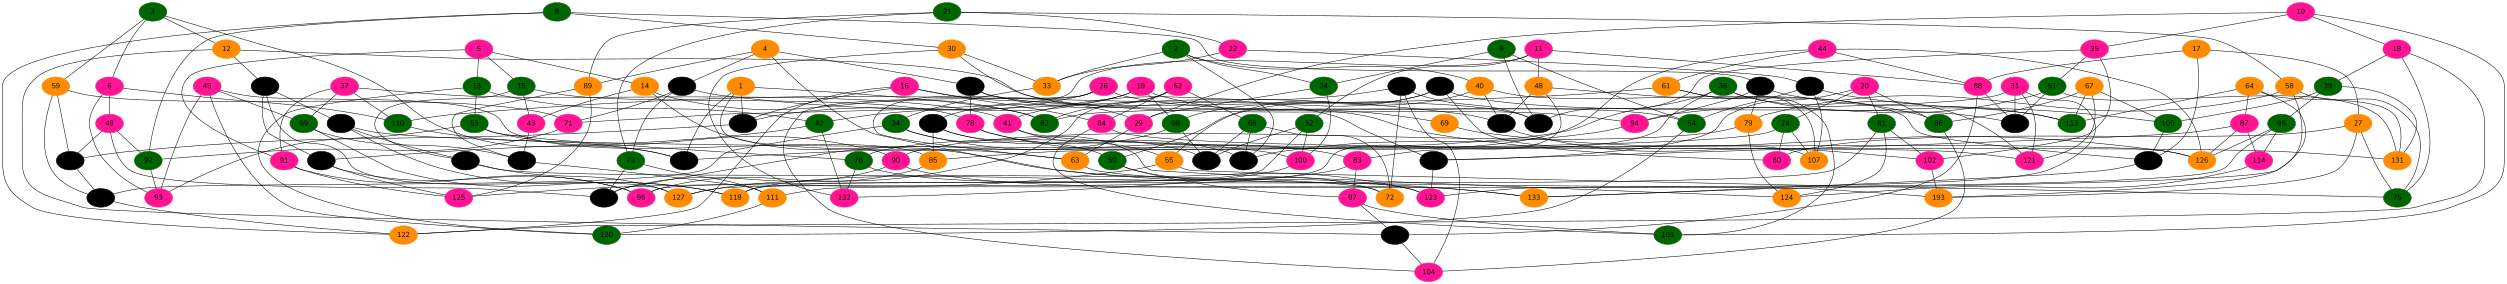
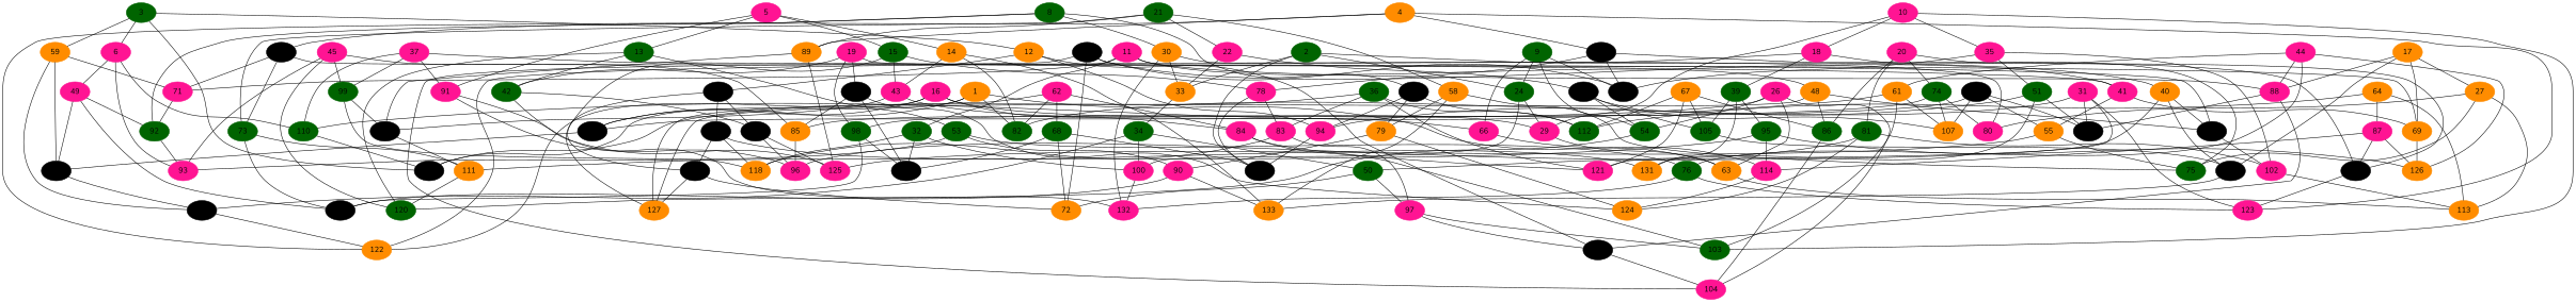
  graph {
    fontname=Nunito
    node [color=deeppink fontname=Nunito style=filled]
    edge [fontname=Nunito]
    1 [color=darkorange]
    56 [color=black]
    63 [color=darkorange]
    82 [color=darkgreen]
    116 [color=black]
    77 [color=black]
-   113 [color=darkorange label=193]
+   113 [color=darkorange]
    2 [color=darkgreen]
    24 [color=darkgreen]
    33 [color=darkorange]
    40 [color=darkorange]
    115 [color=black]
    29
    100
    34 [color=darkgreen]
    70 [color=black]
    128 [color=black]
    50 [color=darkgreen]
    3 [color=darkgreen]
    6
    12 [color=darkorange]
    59 [color=darkorange]
    49
    93
    110 [color=darkgreen]
    25 [color=black]
    94
    101 [color=black]
    71
    119 [color=black]
    4 [color=darkorange]
    7 [color=black]
    47 [color=black]
    89 [color=darkorange]
    123
    73 [color=darkgreen]
    130 [color=black]
    78
    106 [color=black]
    108 [color=black]
    125
    13 [color=darkgreen]
    5
    14 [color=darkorange]
    15 [color=darkgreen]
    91
    42 [color=darkgreen]
    53 [color=darkgreen]
    120 [color=darkgreen]
    43
    133 [color=darkorange]
    57 [color=black]
    96
    92 [color=darkgreen]
    129 [color=black]
    102
    111 [color=darkorange]
    8 [color=darkgreen]
    30 [color=darkorange]
    38 [color=black]
    122 [color=darkorange]
    80
    132
    112 [color=darkgreen]
    79 [color=darkorange]
    9 [color=darkgreen]
    54 [color=darkgreen]
+   66
    114
    10
    18
    35
    103 [color=darkgreen]
    39 [color=darkgreen]
    75 [color=darkgreen]
    51 [color=darkgreen]
    11
    32 [color=darkgreen]
    48 [color=darkorange]
    88
    118 [color=darkorange]
    109 [color=black]
    86 [color=darkgreen]
    127 [color=darkorange]
    117 [color=black]
    28 [color=black]
    60 [color=black]
    104
    76 [color=darkgreen]
    90
    72 [color=darkorange]
    83
    16
    84
    121
    17 [color=darkorange]
    27 [color=darkorange]
    69 [color=darkorange]
    126 [color=darkorange]
    131 [color=darkorange]
    95 [color=darkgreen]
    105 [color=darkgreen]
    19
    65 [color=black]
    98 [color=darkgreen]
    85 [color=darkorange]
    124 [color=darkorange]
    74 [color=darkgreen]
    20
    81 [color=darkgreen]
    107 [color=darkorange]
    21 [color=darkgreen]
    22
    58 [color=darkorange]
    52 [color=black]
    23 [color=black]
    41
    55 [color=darkorange]
    26
    31
    97
    36 [color=darkgreen]
    37
    99 [color=darkgreen]
    44
    61 [color=darkorange]
    45
    46 [color=black]
    62
    68 [color=darkgreen]
    64 [color=darkorange]
    87
    67 [color=darkorange]
    1 -- 56
    1 -- 63
    1 -- 82
    1 -- 116
    56 -- 77
    63 -- 113
    77 -- 119
    2 -- 24
    2 -- 33
    2 -- 40
    2 -- 115
    24 -- 29
    24 -- 100
    33 -- 34
    40 -- 70
    40 -- 128
    40 -- 50
    29 -- 63
    100 -- 132
    34 -- 100
    34 -- 50
    34 -- 119
    70 -- 102
    128 -- 133
    50 -- 72
    50 -- 97
    3 -- 116
    3 -- 6
    3 -- 12
    3 -- 59
    6 -- 49
    6 -- 93
    6 -- 110
    12 -- 25
    12 -- 94
    12 -- 101
    59 -- 77
    59 -- 71
    59 -- 119
    49 -- 77
    49 -- 92
    49 -- 129
    110 -- 116
    25 -- 127
    25 -- 28
    25 -- 60
    94 -- 115
    101 -- 104
    71 -- 92
    119 -- 122
    4 -- 7
    4 -- 47
    4 -- 89
    4 -- 123
    7 -- 70
    7 -- 71
    7 -- 73
    47 -- 130
    47 -- 78
    47 -- 106
    89 -- 108
    89 -- 125
    73 -- 129
    73 -- 111
    78 -- 115
    78 -- 83
    106 -- 123
    108 -- 111
    13 -- 42
    13 -- 53
    13 -- 120
    5 -- 13
    5 -- 14
    5 -- 15
    5 -- 91
    14 -- 82
    14 -- 43
    14 -- 133
    15 -- 78
    15 -- 43
    15 -- 57
    91 -- 125
    91 -- 96
    42 -- 132
    42 -- 60
    53 -- 93
    53 -- 76
    53 -- 90
    43 -- 108
+   43 -- 66
    57 -- 127
    57 -- 72
    92 -- 93
    102 -- 113
    111 -- 120
    8 -- 92
    8 -- 30
    8 -- 38
    8 -- 122
    30 -- 33
    30 -- 80
    30 -- 132
    38 -- 94
    38 -- 112
    38 -- 79
    79 -- 90
    79 -- 124
    9 -- 24
    9 -- 130
    9 -- 54
+   9 -- 66
    54 -- 120
+   66 -- 114
    114 -- 124
    10 -- 29
    10 -- 18
    10 -- 35
    10 -- 103
    18 -- 122
    18 -- 39
    18 -- 75
    35 -- 130
    35 -- 102
    35 -- 51
    39 -- 131
    39 -- 95
    39 -- 105
    51 -- 94
    51 -- 117
    51 -- 131
    11 -- 71
    11 -- 32
    11 -- 48
    11 -- 88
    32 -- 100
    32 -- 118
    32 -- 109
    48 -- 70
    48 -- 86
    48 -- 127
    88 -- 101
    88 -- 117
    86 -- 104
    28 -- 57
    28 -- 118
    28 -- 131
    60 -- 125
    60 -- 96
    76 -- 123
    76 -- 132
    90 -- 133
    90 -- 129
    83 -- 118
    83 -- 97
    16 -- 56
    16 -- 29
    16 -- 122
    16 -- 84
    84 -- 103
    84 -- 121
    17 -- 128
    17 -- 88
    17 -- 27
+   17 -- 69
    27 -- 113
    27 -- 80
    27 -- 75
    69 -- 126
    95 -- 111
    95 -- 114
    95 -- 126
    105 -- 128
    19 -- 42
    19 -- 69
    19 -- 65
    19 -- 98
    65 -- 109
    65 -- 85
    65 -- 124
    98 -- 129
    98 -- 109
    85 -- 96
    74 -- 80
    74 -- 85
    74 -- 107
    20 -- 106
    20 -- 86
    20 -- 74
    20 -- 81
    81 -- 96
    81 -- 102
    81 -- 124
    21 -- 89
    21 -- 73
    21 -- 22
    21 -- 58
    22 -- 33
    22 -- 52
    58 -- 133
    58 -- 79
    58 -- 75
    52 -- 54
    52 -- 105
    52 -- 107
    23 -- 130
    23 -- 104
    23 -- 72
    23 -- 41
-   41 -- 126
+   41 -- 69
    41 -- 55
    55 -- 125
    55 -- 75
    26 -- 56
    26 -- 63
    26 -- 54
    26 -- 104
    31 -- 82
    31 -- 123
    31 -- 117
    31 -- 121
    97 -- 101
    97 -- 103
    36 -- 116
    36 -- 112
    36 -- 83
    36 -- 121
    37 -- 110
    37 -- 91
    37 -- 41
    37 -- 99
    99 -- 108
    99 -- 118
    44 -- 88
    44 -- 76
    44 -- 126
    44 -- 61
    61 -- 110
    61 -- 103
    61 -- 107
    45 -- 93
    45 -- 120
    45 -- 85
    45 -- 99
    46 -- 117
    46 -- 98
    46 -- 107
    46 -- 55
    62 -- 82
    62 -- 127
    62 -- 84
    62 -- 68
    68 -- 115
    68 -- 109
    68 -- 72
    64 -- 113
    64 -- 112
-   64 -- 131
    64 -- 87
    87 -- 106
    87 -- 114
    87 -- 126
    67 -- 112
    67 -- 86
    67 -- 121
    67 -- 105
  }
